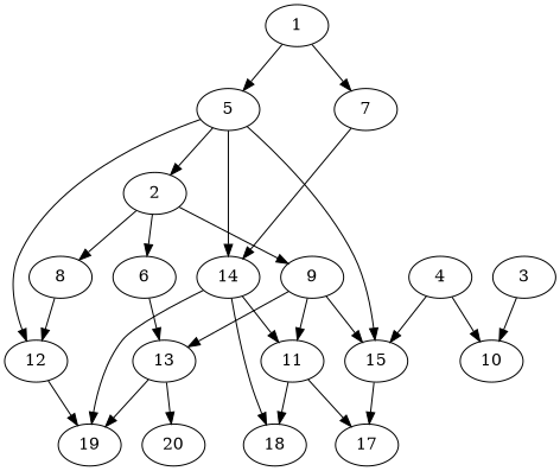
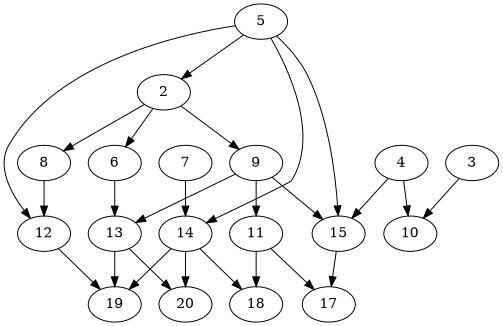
  digraph {
    node [alpha=0.15]
-   1 [expect_size=37643264]
    5 [alpha=0.17 expect_size=31118336]
    7 [alpha=0.19 expect_size=38602752]
    12 [alpha=0.16 expect_size=29552640]
    14 [alpha=0.12 expect_size=28419072]
    15 [expect_size=17056768]
    2 [expect_size=49354752]
    19 [alpha=0.08 expect_size=37938176]
    18 [alpha=0.05 expect_size=49389568]
    20 [alpha=0.17 expect_size=32174080]
    17 [alpha=0.00 expect_size=52229120]
    13 [alpha=0.02 expect_size=16956416]
    6 [alpha=0.18 expect_size=10704896]
    8 [expect_size=11594752]
    9 [alpha=0.18 expect_size=29201408]
    11 [alpha=0.13 expect_size=40725504]
    3 [alpha=0.05 expect_size=35943424]
    10 [alpha=0.05 expect_size=34825216]
    4 [expect_size=30897152]
-   1 -> 5
-   1 -> 7
    5 -> 12
    5 -> 14
    5 -> 15
    5 -> 2
    7 -> 14
    12 -> 19
    14 -> 19
    14 -> 18
-   14 -> 11
+   14 -> 20
    15 -> 17
    2 -> 6
    2 -> 8
    2 -> 9
    13 -> 19
    13 -> 20
    6 -> 13
    8 -> 12
    9 -> 15
    9 -> 13
    9 -> 11
    11 -> 18
    11 -> 17
    3 -> 10
    4 -> 15
    4 -> 10
  }
